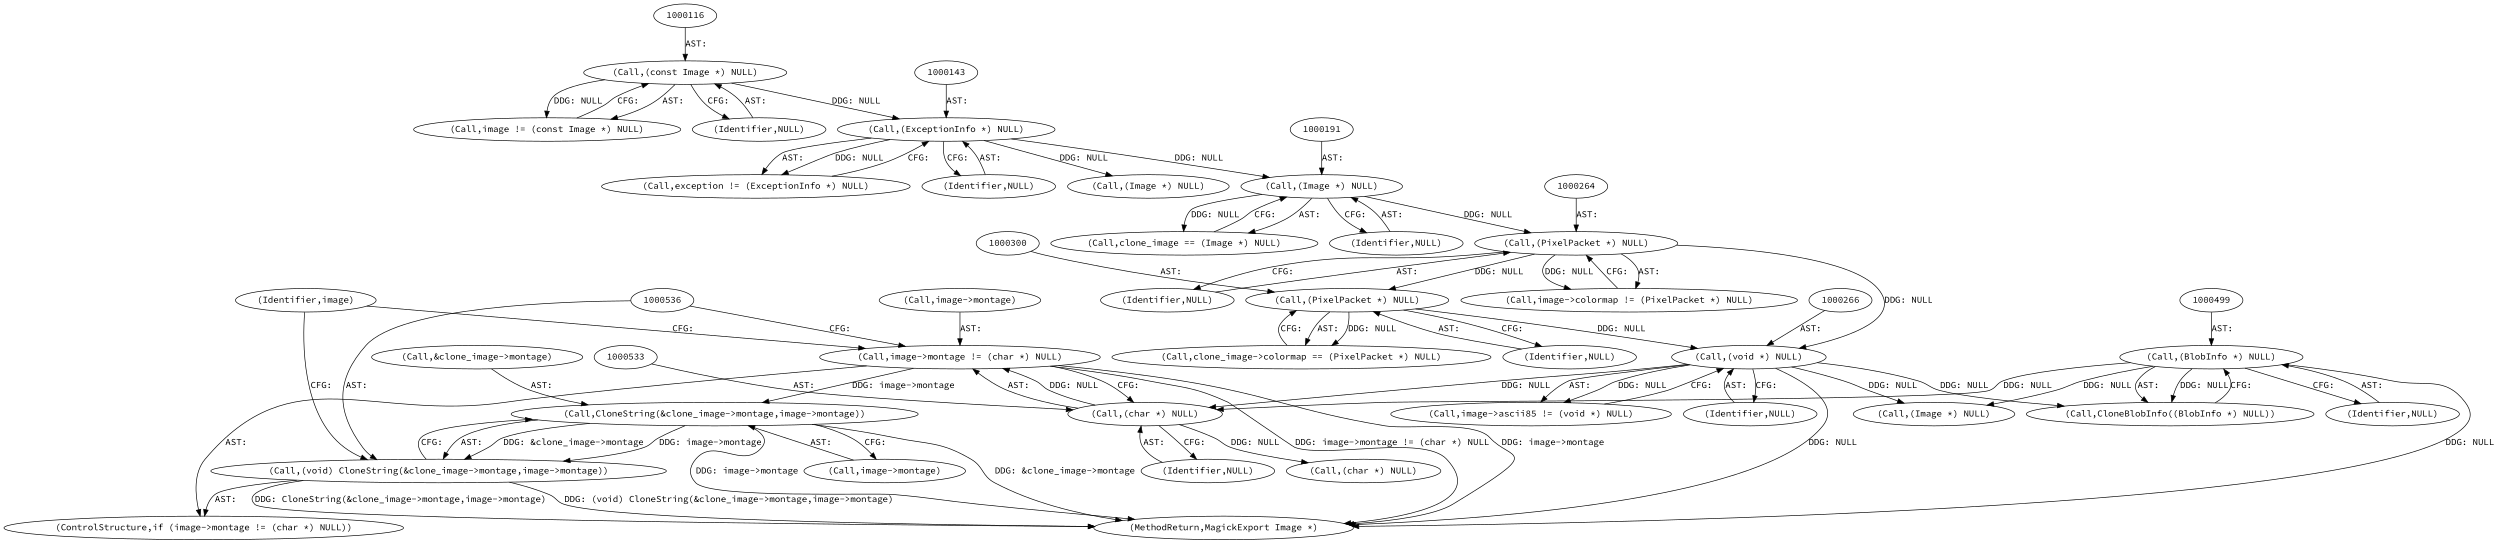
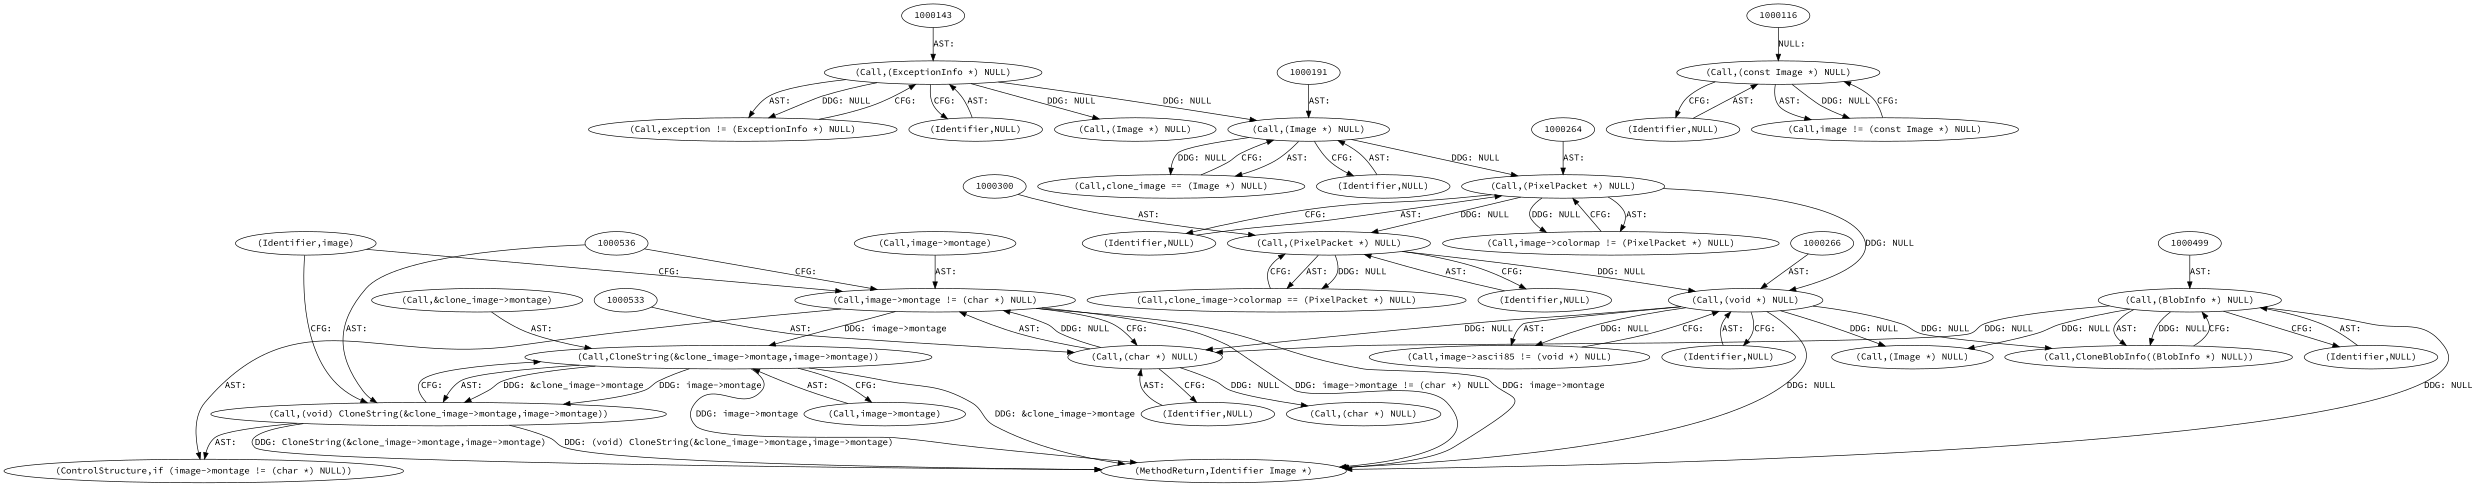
  digraph {
    fontname="Source Code Pro"
    node [fontname="Source Code Pro"]
    edge [fontname="Source Code Pro"]
    n1 [label="(Call,image->montage != (char *) NULL)"]
    n2 [label="(Call,(char *) NULL)"]
    n3 [label="(Call,CloneString(&clone_image->montage,image->montage))"]
-   n4 [label="(MethodReturn,MagickExport Image *)"]
+   n4 [label="(MethodReturn,Identifier Image *)"]
    n5 [label="(ControlStructure,if (image->montage != (char *) NULL))"]
    n6 [label="(Identifier,NULL)"]
    n7 [label="(Call,(char *) NULL)"]
    n8 [label="(Call,(void) CloneString(&clone_image->montage,image->montage))"]
    n9 [label="(Call,image->montage)"]
    n10 [label="(Call,(BlobInfo *) NULL)"]
    n11 [label="(Identifier,NULL)"]
    n12 [label="(Call,CloneBlobInfo((BlobInfo *) NULL))"]
    n13 [label="(Call,(Image *) NULL)"]
    n14 [label="(Call,(void *) NULL)"]
    n15 [label="(Call,image->ascii85 != (void *) NULL)"]
    n16 [label="(Identifier,NULL)"]
    n17 [label="(Call,(PixelPacket *) NULL)"]
    n18 [label="(Call,(PixelPacket *) NULL)"]
    n19 [label="(Identifier,NULL)"]
    n20 [label="(Call,image->colormap != (PixelPacket *) NULL)"]
    n21 [label="(Call,clone_image->colormap == (PixelPacket *) NULL)"]
    n22 [label="(Identifier,NULL)"]
    n23 [label="(Call,(Image *) NULL)"]
    n24 [label="(Identifier,NULL)"]
    n25 [label="(Call,clone_image == (Image *) NULL)"]
    n26 [label="(Call,(ExceptionInfo *) NULL)"]
    n27 [label="(Call,exception != (ExceptionInfo *) NULL)"]
    n28 [label="(Identifier,NULL)"]
    n29 [label="(Call,(Image *) NULL)"]
    n30 [label="(Call,(const Image *) NULL)"]
    n31 [label="(Identifier,NULL)"]
    n32 [label="(Call,image != (const Image *) NULL)"]
    n33 [label="(Call,image->montage)"]
    n34 [label="(Identifier,image)"]
    n35 [label="(Call,&clone_image->montage)"]
    1000536
    1000533
    1000499
    n39 [label=1000266]
    1000264
    1000191
    1000143
    1000116
    1000300
    n1 -> n2 [label="CFG: "]
    n1 -> n3 [label="DDG: image->montage"]
    n1 -> n4 [label="DDG: image->montage != (char *) NULL"]
    n1 -> n4 [label="DDG: image->montage"]
    n1 -> n5 [label="AST: "]
    n2 -> n1 [label="AST: "]
    n2 -> n1 [label="DDG: NULL"]
    n2 -> n6 [label="CFG: "]
    n2 -> n7 [label="DDG: NULL"]
    n3 -> n4 [label="DDG: image->montage"]
    n3 -> n4 [label="DDG: &clone_image->montage"]
    n3 -> n8 [label="AST: "]
    n3 -> n8 [label="DDG: &clone_image->montage"]
    n3 -> n8 [label="DDG: image->montage"]
    n3 -> n9 [label="CFG: "]
    n6 -> n2 [label="AST: "]
    n8 -> n3 [label="CFG: "]
    n8 -> n4 [label="DDG: (void) CloneString(&clone_image->montage,image->montage)"]
    n8 -> n4 [label="DDG: CloneString(&clone_image->montage,image->montage)"]
    n8 -> n5 [label="AST: "]
    n9 -> n3 [label="AST: "]
    n10 -> n2 [label="DDG: NULL"]
    n10 -> n4 [label="DDG: NULL"]
    n10 -> n11 [label="CFG: "]
    n10 -> n12 [label="AST: "]
    n10 -> n12 [label="DDG: NULL"]
    n10 -> n13 [label="DDG: NULL"]
    n11 -> n10 [label="AST: "]
    n12 -> n10 [label="CFG: "]
    n14 -> n2 [label="DDG: NULL"]
    n14 -> n4 [label="DDG: NULL"]
    n14 -> n12 [label="DDG: NULL"]
    n14 -> n13 [label="DDG: NULL"]
    n14 -> n15 [label="AST: "]
    n14 -> n15 [label="DDG: NULL"]
    n14 -> n16 [label="CFG: "]
    n15 -> n14 [label="CFG: "]
    n16 -> n14 [label="AST: "]
    n17 -> n14 [label="DDG: NULL"]
    n17 -> n18 [label="DDG: NULL"]
    n17 -> n19 [label="CFG: "]
    n17 -> n20 [label="AST: "]
    n17 -> n20 [label="DDG: NULL"]
    n18 -> n14 [label="DDG: NULL"]
    n18 -> n21 [label="AST: "]
    n18 -> n21 [label="DDG: NULL"]
    n18 -> n22 [label="CFG: "]
    n19 -> n17 [label="AST: "]
    n20 -> n17 [label="CFG: "]
    n21 -> n18 [label="CFG: "]
    n22 -> n18 [label="AST: "]
    n23 -> n17 [label="DDG: NULL"]
    n23 -> n24 [label="CFG: "]
    n23 -> n25 [label="AST: "]
    n23 -> n25 [label="DDG: NULL"]
    n24 -> n23 [label="AST: "]
    n25 -> n23 [label="CFG: "]
    n26 -> n23 [label="DDG: NULL"]
    n26 -> n27 [label="AST: "]
    n26 -> n27 [label="DDG: NULL"]
    n26 -> n28 [label="CFG: "]
    n26 -> n29 [label="DDG: NULL"]
    n27 -> n26 [label="CFG: "]
    n28 -> n26 [label="AST: "]
-   n30 -> n26 [label="DDG: NULL"]
    n30 -> n31 [label="CFG: "]
    n30 -> n32 [label="AST: "]
    n30 -> n32 [label="DDG: NULL"]
    n31 -> n30 [label="AST: "]
    n32 -> n30 [label="CFG: "]
    n33 -> n1 [label="AST: "]
    n34 -> n1 [label="CFG: "]
    n34 -> n8 [label="CFG: "]
    n35 -> n3 [label="AST: "]
    1000536 -> n1 [label="CFG: "]
    1000536 -> n8 [label="AST: "]
    1000533 -> n2 [label="AST: "]
    1000499 -> n10 [label="AST: "]
    n39 -> n14 [label="AST: "]
    1000264 -> n17 [label="AST: "]
    1000191 -> n23 [label="AST: "]
    1000143 -> n26 [label="AST: "]
-   1000116 -> n30 [label="AST: "]
+   1000116 -> n30 [label="NULL: "]
    1000300 -> n18 [label="AST: "]
  }
